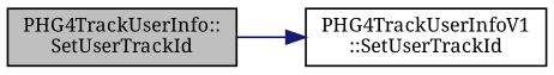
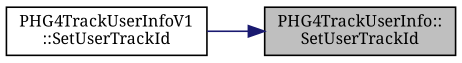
  digraph {
    rankdir=LR
    fontname="Noto Serif"
    node [color=black fontname="Noto Serif" fontsize=10 shape=record]
    n1 [fillcolor=grey75 fontcolor=black height=0.2 label="PHG4TrackUserInfo::\lSetUserTrackId" style=filled width=0.4]
    n2 [height=0.2 label="PHG4TrackUserInfoV1\l::SetUserTrackId" width=0.4]
-   n1 -> n2 [color=midnightblue fontname="Noto Serif" fontsize=10 labelfontname=FreeSans labelfontsize=10 style=solid]
+   n2 -> n1 [color=midnightblue fontname="Noto Serif" fontsize=10 labelfontname=FreeSans labelfontsize=10 style=solid]
  }
